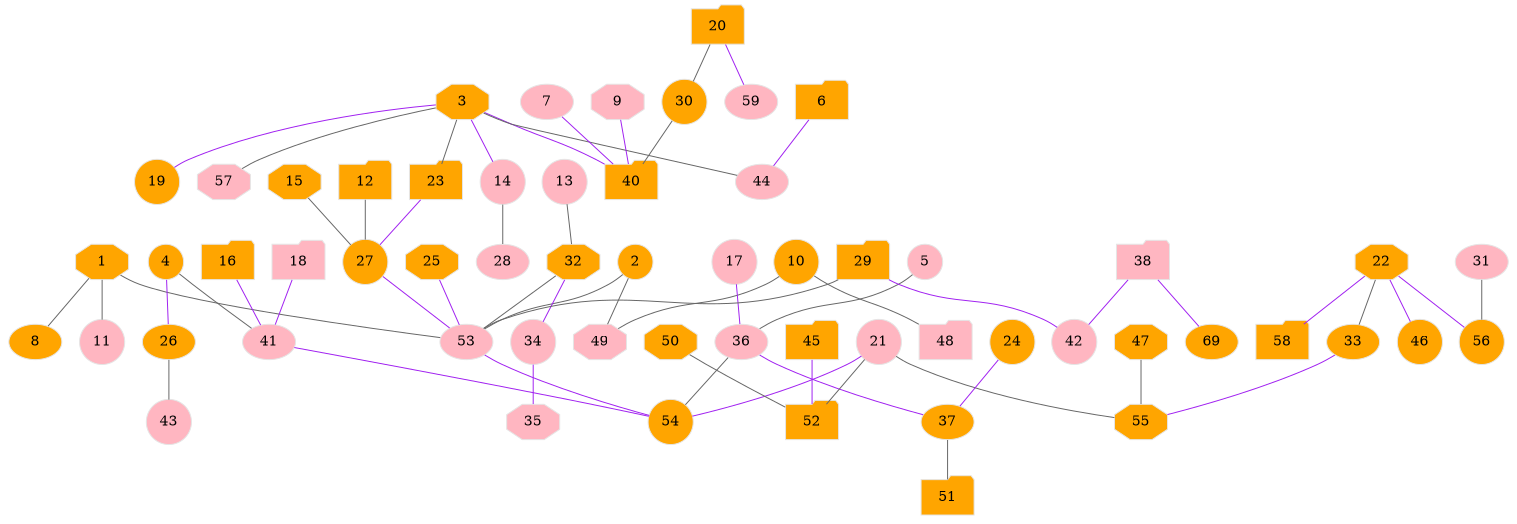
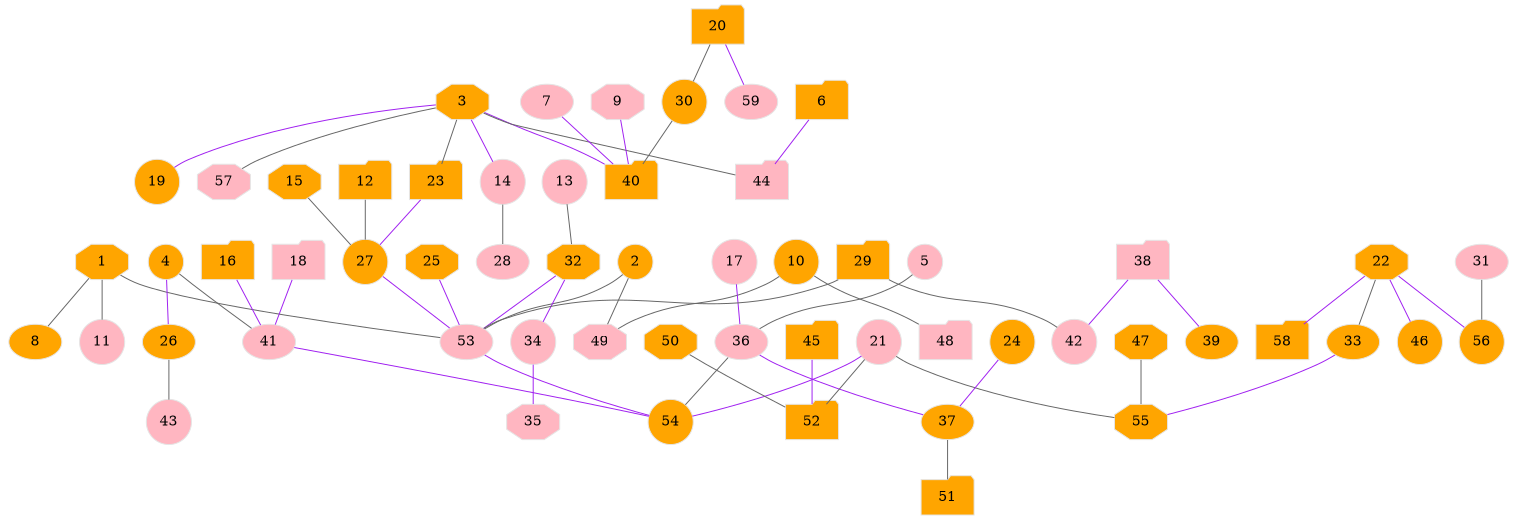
  graph {
    node [color=gray90 fillcolor=orange shape=circle style=filled]
    edge [color=gray40 weight=1.0]
    1 [shape=octagon]
    8 [shape=ellipse]
    11 [fillcolor=lightpink]
    53 [fillcolor=lightpink shape=ellipse]
    54
    2
    49 [fillcolor=lightpink shape=octagon]
    3 [shape=octagon]
    14 [fillcolor=lightpink]
    19
    23 [shape=folder]
    40 [shape=folder]
-   44 [fillcolor=lightpink shape=ellipse]
+   44 [fillcolor=lightpink shape=folder]
    57 [fillcolor=lightpink shape=octagon]
    28 [fillcolor=lightpink shape=ellipse]
    27
    26 [shape=ellipse]
    4
    41 [fillcolor=lightpink shape=ellipse]
    43 [fillcolor=lightpink]
    5 [fillcolor=lightpink]
    36 [fillcolor=lightpink shape=ellipse]
    37 [shape=ellipse]
    6 [shape=folder]
    7 [fillcolor=lightpink shape=ellipse]
    9 [fillcolor=lightpink shape=octagon]
    10
    48 [fillcolor=lightpink shape=folder]
    12 [shape=folder]
    13 [fillcolor=lightpink]
    32 [shape=octagon]
    34 [fillcolor=lightpink]
    15 [shape=octagon]
    16 [shape=folder]
    17 [fillcolor=lightpink]
    18 [fillcolor=lightpink shape=folder]
    20 [shape=folder]
    30
    59 [fillcolor=lightpink shape=ellipse]
    21 [fillcolor=lightpink]
    52 [shape=folder]
    55 [shape=octagon]
    22 [shape=octagon]
    33 [shape=ellipse]
    46
    56
    58 [shape=folder]
    24
    51 [shape=folder]
    25 [shape=octagon]
    29 [shape=folder]
    42 [fillcolor=lightpink]
    31 [fillcolor=lightpink shape=ellipse]
    35 [fillcolor=lightpink shape=octagon]
    38 [fillcolor=lightpink shape=folder]
-   39 [shape=ellipse label=69]
+   39 [shape=ellipse]
    45 [shape=folder]
    47 [shape=octagon]
    50 [shape=octagon]
    1 -- 8
    1 -- 11
    1 -- 53
    53 -- 54 [color=purple]
    2 -- 53
    2 -- 49
    3 -- 14 [color=purple]
    3 -- 19 [color=purple]
    3 -- 23
    3 -- 40 [color=purple]
    3 -- 44
    3 -- 57
    14 -- 28
    23 -- 27 [color=purple]
    27 -- 53 [color=purple]
    26 -- 43
    4 -- 26 [color=purple]
    4 -- 41
    41 -- 54 [color=purple]
    5 -- 36
    36 -- 54
    36 -- 37 [color=purple]
    37 -- 51
    6 -- 44 [color=purple]
    7 -- 40 [color=purple]
    9 -- 40 [color=purple]
    10 -- 49
    10 -- 48
    12 -- 27
    13 -- 32
-   32 -- 53
+   32 -- 53 [color=purple]
    32 -- 34 [color=purple]
    34 -- 35 [color=purple]
    15 -- 27
    16 -- 41 [color=purple]
    17 -- 36 [color=purple]
    18 -- 41 [color=purple]
    20 -- 30
    20 -- 59 [color=purple]
    30 -- 40
    21 -- 54 [color=purple]
    21 -- 52
    21 -- 55
    22 -- 33
    22 -- 46 [color=purple]
    22 -- 56 [color=purple]
    22 -- 58 [color=purple]
    33 -- 55 [color=purple]
    24 -- 37 [color=purple]
    25 -- 53 [color=purple]
    29 -- 53
-   29 -- 42 [color=purple]
+   29 -- 42
    31 -- 56
    38 -- 42 [color=purple]
    38 -- 39 [color=purple]
    45 -- 52 [color=purple]
    47 -- 55
    50 -- 52
  }
